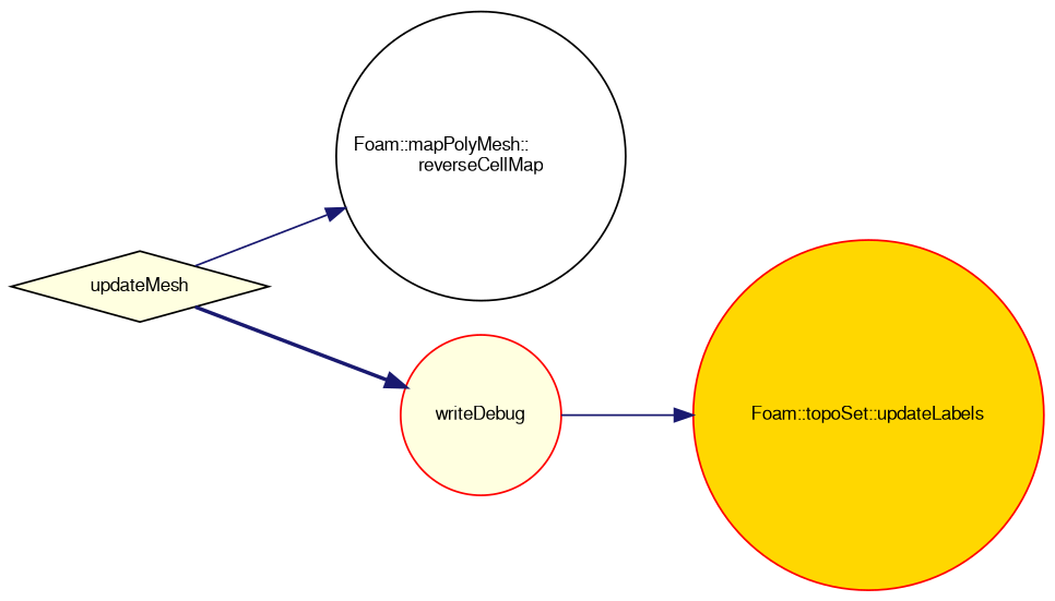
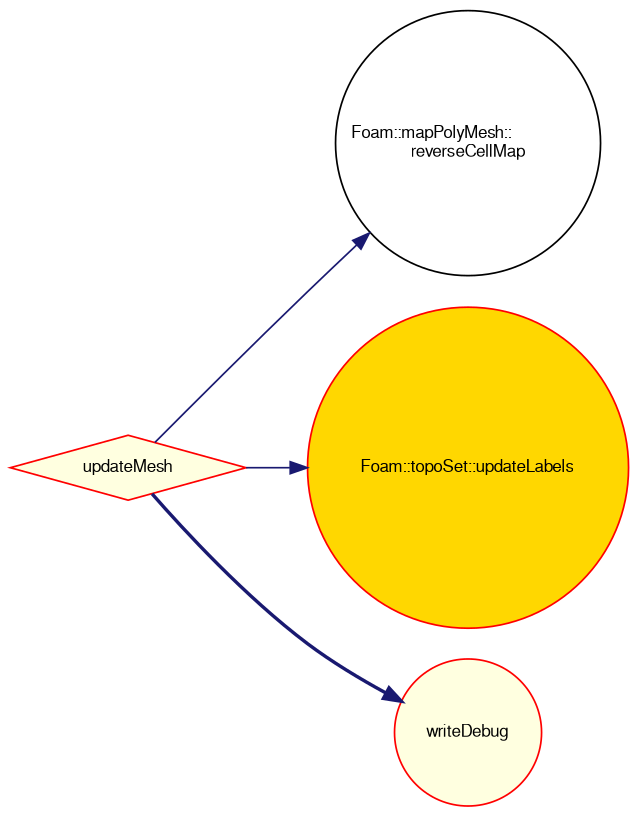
  digraph {
    rankdir=LR
    node [color=black fillcolor=lightyellow fontname=FreeSans fontsize=10 shape=circle style=filled]
    edge [color=midnightblue fontname=FreeSans fontsize=10 labelfontname=FreeSans labelfontsize=10 style=solid]
-   n1 [fontcolor=black height=0.2 label=updateMesh shape=diamond width=0.4]
+   n1 [color=red fontcolor=black height=0.2 label=updateMesh shape=diamond width=0.4]
    n2 [fillcolor=white height=0.2 label="Foam::mapPolyMesh::\lreverseCellMap" width=0.4]
    n3 [color=red fillcolor=gold height=0.2 label="Foam::topoSet::updateLabels" width=0.4]
    n4 [color=red height=0.2 label=writeDebug width=0.4]
    n1 -> n2
-   n4 -> n3
+   n1 -> n3
    n1 -> n4 [style=bold]
  }
